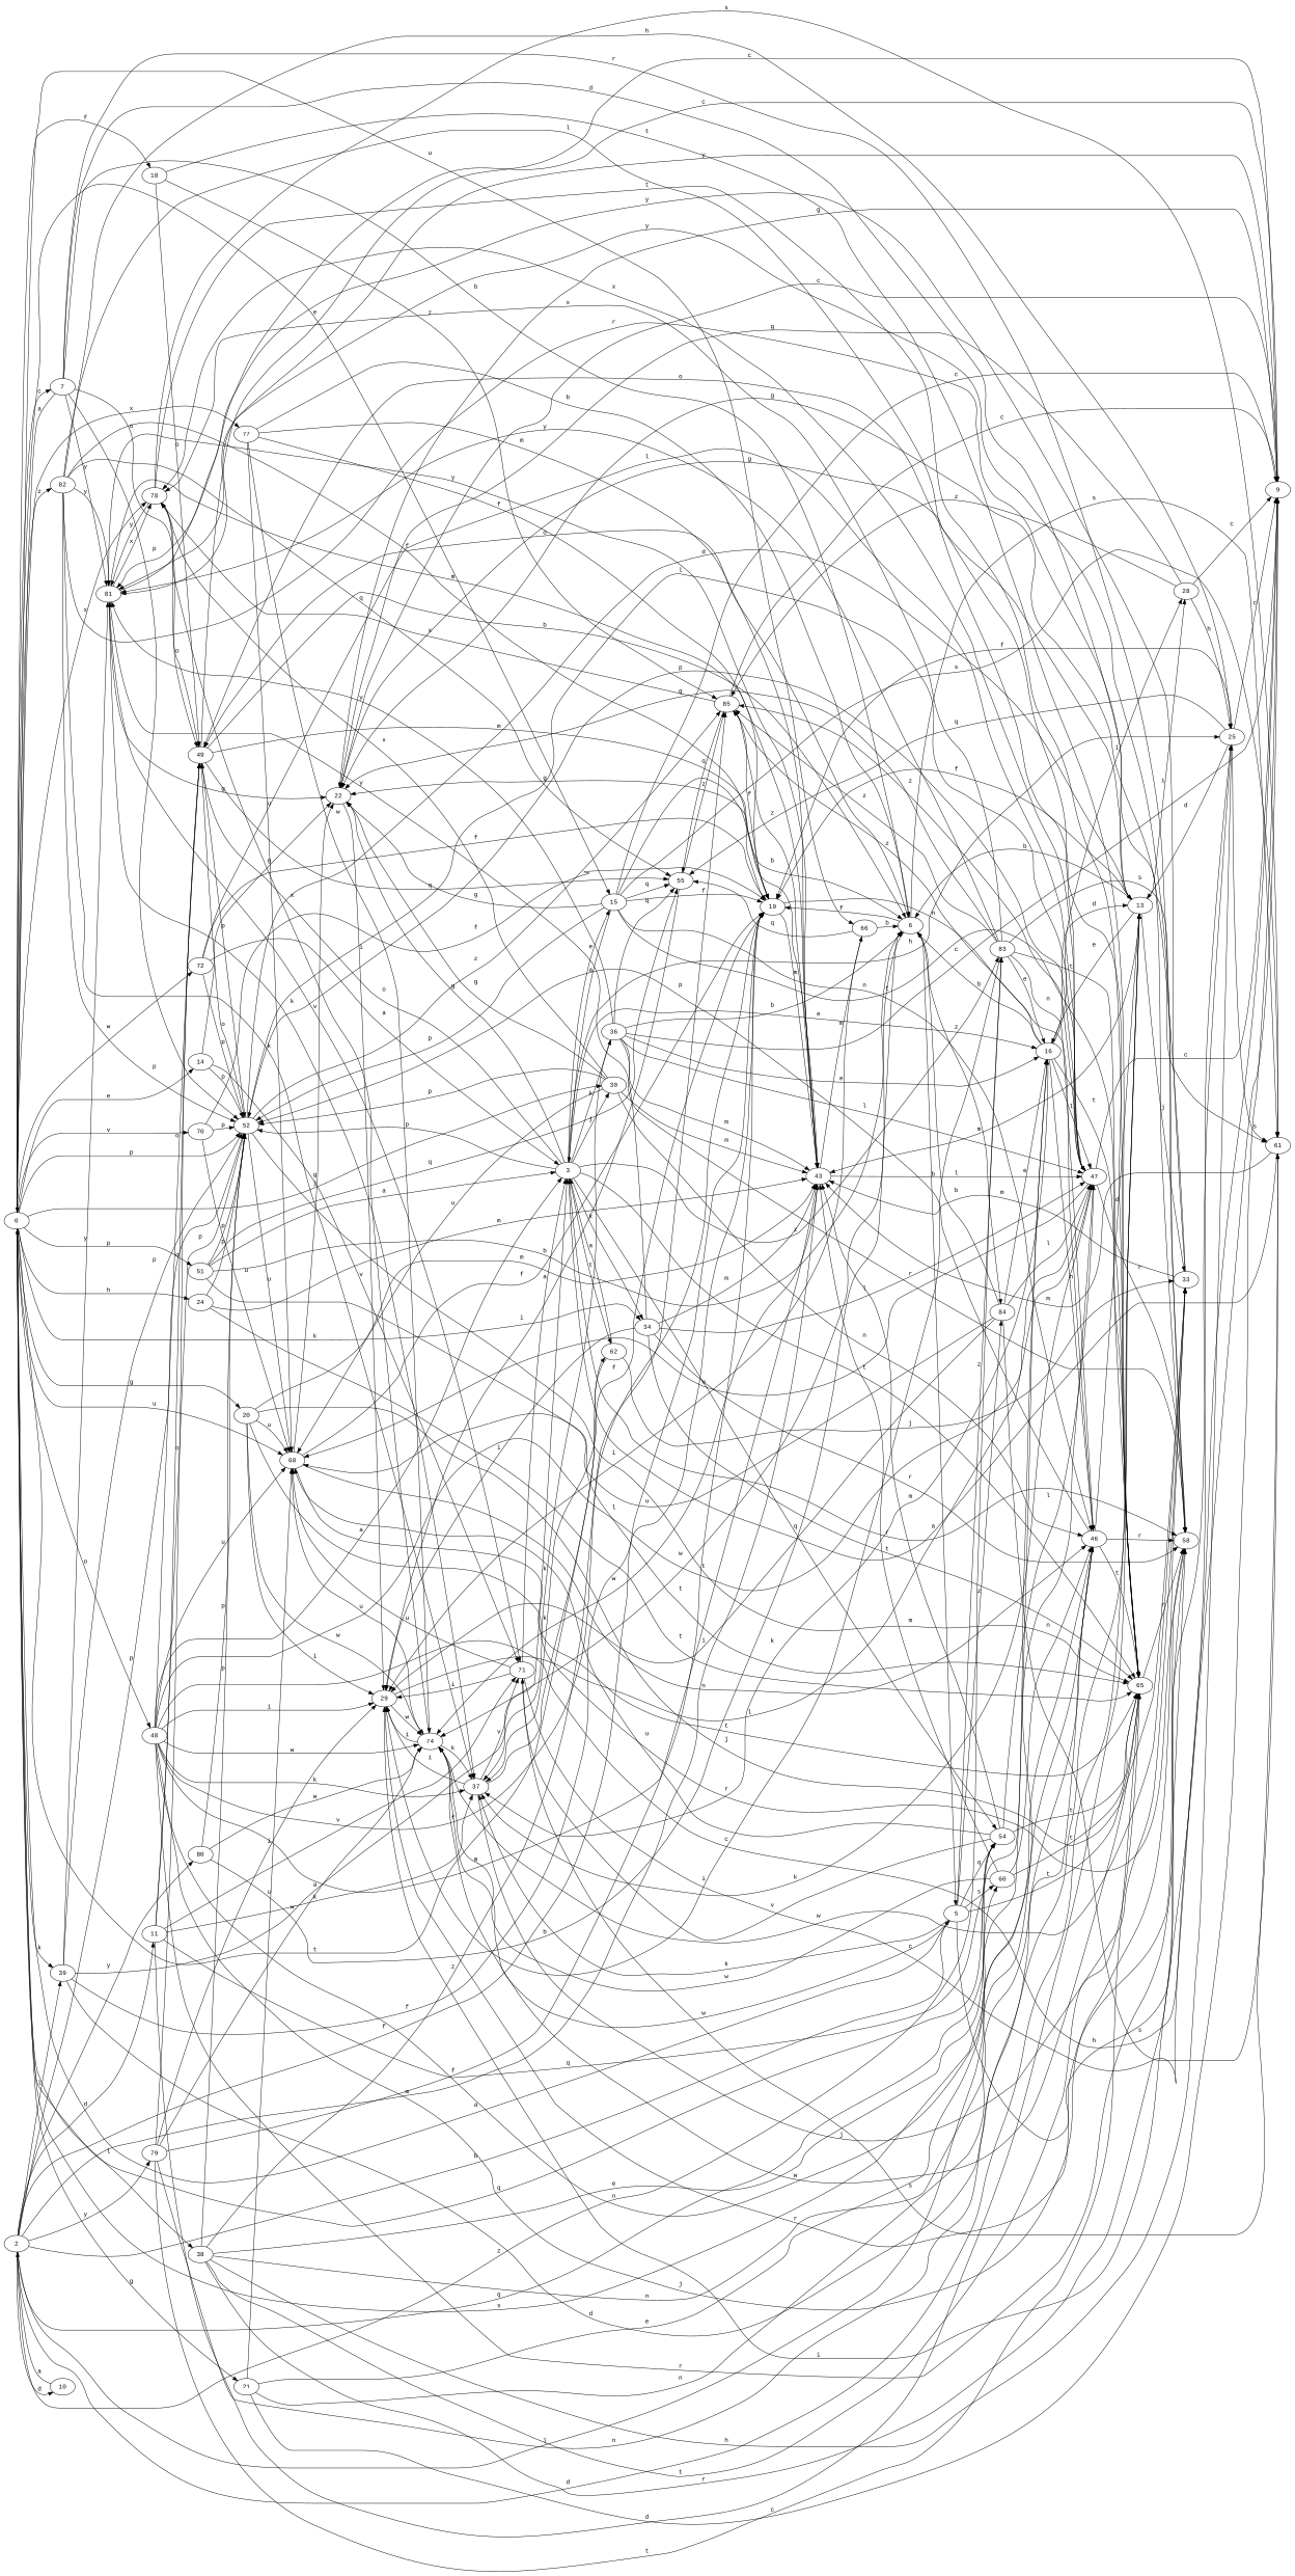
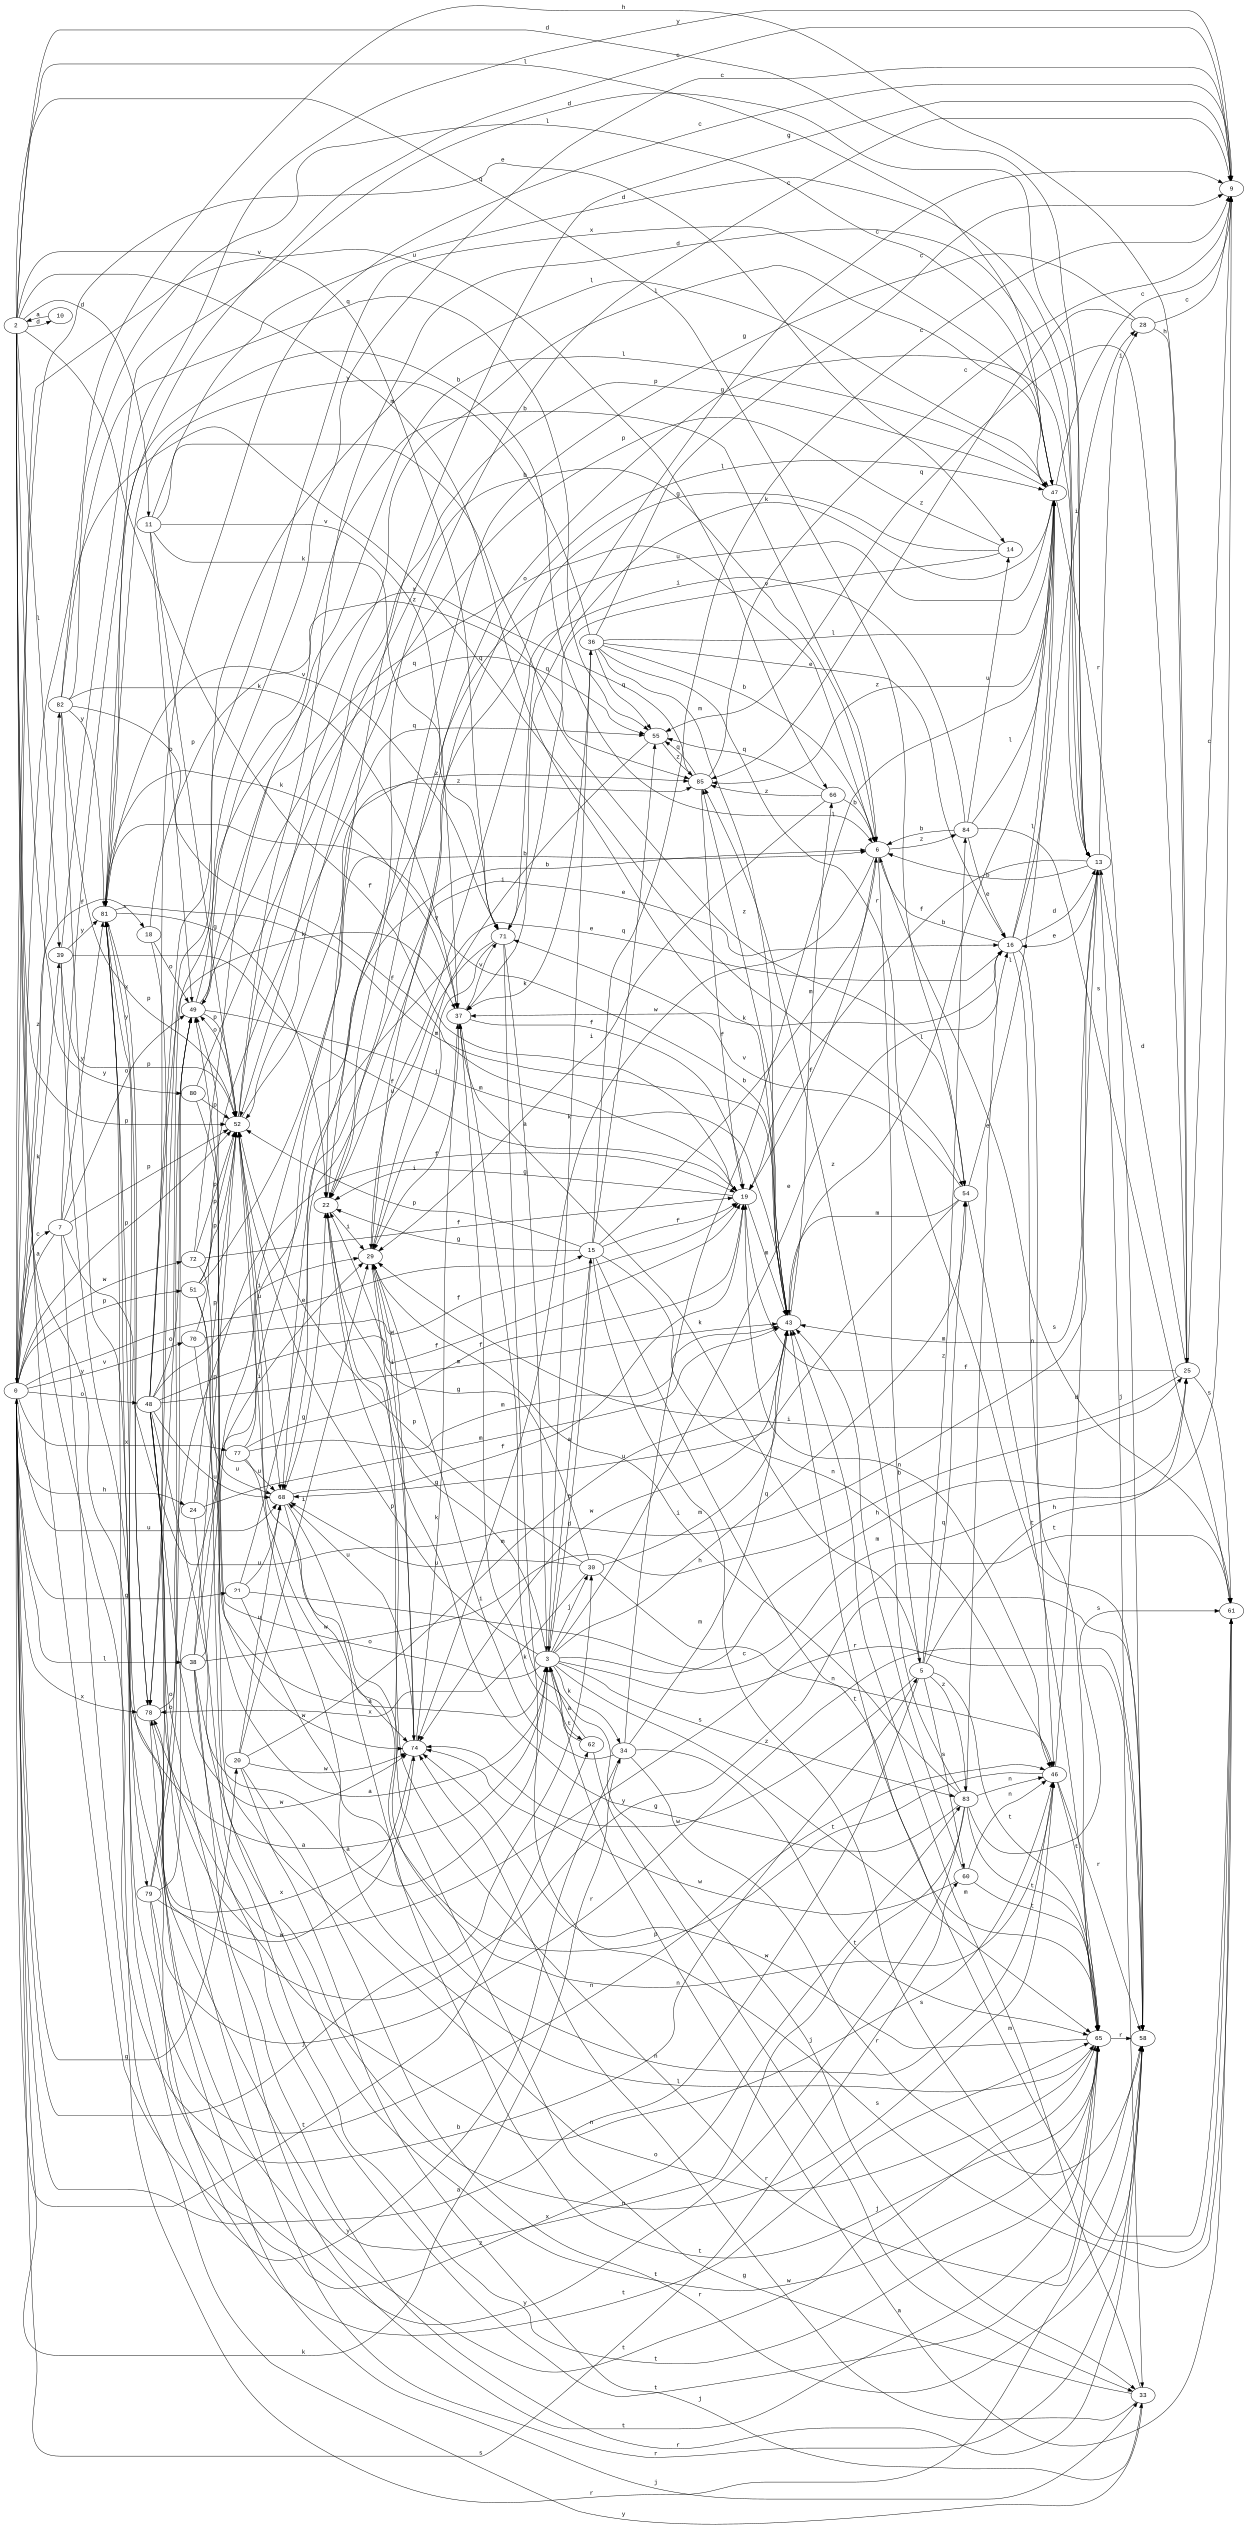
  strict digraph {
    fontname="Liberation Mono"
    rankdir=LR
    node [fontname="Liberation Mono"]
    edge [fontname="Liberation Mono"]
    0
    7
    14
    15
    18
    20
    21
    24
    30
    34
    38
    39
    48
    51
    52
    54
    60
    62
    66
    68
    70
    72
    77
    78
    82
    13
    49
    58
    6
    81
    71
    22
    19
    3
    65
    61
    9
    46
    55
    85
    43
    74
    33
    29
    16
    n46 [label=47]
    25
    37
    2
    5
    10
    11
    79
    80
    83
    84
    28
    36
    0 -> 7 [label=c]
    0 -> 14 [label=e]
    0 -> 15 [label=e]
    0 -> 18 [label=f]
    0 -> 20 [label=g]
    0 -> 21 [label=g]
    0 -> 24 [label=h]
    0 -> 30 [label=j]
    0 -> 34 [label=k]
    0 -> 38 [label=l]
    0 -> 39 [label=k]
    0 -> 48 [label=o]
    0 -> 51 [label=p]
    0 -> 52 [label=p]
    0 -> 54 [label=q]
    0 -> 60 [label=s]
    0 -> 62 [label=t]
    0 -> 66 [label=u]
    0 -> 68 [label=u]
    0 -> 70 [label=v]
    0 -> 72 [label=w]
    0 -> 77 [label=x]
    0 -> 78 [label=x]
    0 -> 82 [label=z]
    7 -> 0 [label=a]
    7 -> 52 [label=p]
    7 -> 13 [label=d]
    7 -> 49 [label=o]
    7 -> 58 [label=r]
    7 -> 6 [label=b]
    7 -> 81 [label=y]
    14 -> 52 [label=p]
    14 -> 71 [label=v]
    14 -> 22 [label=g]
    15 -> 52 [label=p]
    15 -> 6 [label=b]
    15 -> 22 [label=g]
    15 -> 19 [label=f]
    15 -> 3 [label=a]
    15 -> 65 [label=t]
    15 -> 61 [label=s]
    15 -> 9 [label=c]
    15 -> 46 [label=n]
    15 -> 55 [label=q]
    18 -> 49 [label=o]
    18 -> 65 [label=t]
    18 -> 85 [label=z]
    20 -> 68 [label=u]
    20 -> 58 [label=r]
    20 -> 43 [label=m]
    20 -> 74 [label=w]
    20 -> 33 [label=j]
    20 -> 29 [label=i]
    21 -> 68 [label=u]
    21 -> 9 [label=c]
    21 -> 46 [label=n]
    21 -> 16 [label=e]
    24 -> 52 [label=p]
    24 -> 65 [label=t]
    24 -> 43 [label=m]
    30 -> 52 [label=p]
    30 -> 68 [label=u]
    30 -> 78 [label=x]
    30 -> 22 [label=g]
    30 -> 46 [label=n]
    30 -> 43 [label=m]
    34 -> 58 [label=r]
    34 -> 81 [label=y]
    34 -> 65 [label=t]
    34 -> 43 [label=m]
    34 -> 29 [label=i]
    34 -> n46 [label=l]
    38 -> 52 [label=p]
    38 -> 58 [label=r]
    38 -> 65 [label=t]
    38 -> 46 [label=n]
    38 -> 85 [label=z]
    38 -> 16 [label=e]
    38 -> 25 [label=h]
    39 -> 52 [label=p]
    39 -> 13 [label=d]
    39 -> 81 [label=y]
    39 -> 19 [label=f]
    39 -> 3 [label=a]
    48 -> 68 [label=u]
    48 -> 49 [label=o]
    48 -> 58 [label=r]
    48 -> 19 [label=f]
    48 -> 3 [label=a]
    48 -> 9 [label=c]
    48 -> 46 [label=n]
    48 -> 43 [label=m]
    48 -> 74 [label=w]
    48 -> 33 [label=j]
    48 -> 29 [label=i]
    48 -> n46 [label=l]
    48 -> 37 [label=k]
    51 -> 52 [label=p]
    51 -> 6 [label=b]
    51 -> 3 [label=a]
    51 -> 65 [label=t]
    51 -> 55 [label=q]
    52 -> 68 [label=u]
    52 -> 13 [label=d]
    52 -> 49 [label=o]
-   52 -> 65 [label=t]
+   52 -> 65 [label=l]
    52 -> 85 [label=z]
    52 -> n46 [label=l]
    54 -> 68 [label=u]
    54 -> 71 [label=v]
    54 -> 65 [label=t]
    54 -> 43 [label=m]
    54 -> n46 [label=l]
    60 -> 65 [label=t]
    60 -> 46 [label=n]
    60 -> 43 [label=m]
    60 -> 74 [label=w]
    62 -> 3 [label=a]
    62 -> 33 [label=j]
    62 -> 37 [label=k]
    66 -> 6 [label=b]
    66 -> 55 [label=q]
    66 -> 29 [label=i]
    68 -> 22 [label=g]
    68 -> 19 [label=f]
    68 -> 65 [label=t]
    68 -> 46 [label=n]
    70 -> 52 [label=p]
    70 -> 68 [label=u]
    70 -> 19 [label=f]
    72 -> 52 [label=p]
    72 -> 19 [label=f]
    72 -> 3 [label=a]
    72 -> n46 [label=l]
    77 -> 68 [label=u]
    77 -> 6 [label=b]
    77 -> 19 [label=f]
    77 -> 43 [label=m]
    77 -> 74 [label=w]
    78 -> 49 [label=o]
    78 -> 81 [label=y]
    78 -> 65 [label=t]
    78 -> 61 [label=s]
    82 -> 52 [label=p]
    82 -> 58 [label=r]
    82 -> 81 [label=y]
    82 -> 19 [label=f]
    82 -> 55 [label=q]
    82 -> n46 [label=l]
    82 -> 25 [label=h]
    82 -> 37 [label=k]
    13 -> 6 [label=b]
    13 -> 22 [label=g]
    13 -> 19 [label=f]
    13 -> 43 [label=m]
    13 -> 33 [label=j]
    13 -> 16 [label=e]
    13 -> 28 [label=i]
    49 -> 52 [label=p]
    49 -> 6 [label=b]
    49 -> 9 [label=c]
    49 -> 55 [label=q]
    49 -> 43 [label=m]
    58 -> 81 [label=y]
    6 -> 49 [label=o]
    6 -> 19 [label=f]
    6 -> 61 [label=s]
    6 -> 74 [label=w]
    6 -> 5 [label=b]
    6 -> 84 [label=z]
    81 -> 78 [label=x]
    81 -> 71 [label=v]
    81 -> 22 [label=g]
    81 -> 9 [label=c]
    81 -> 43 [label=m]
    81 -> 37 [label=k]
    71 -> 68 [label=u]
    71 -> 3 [label=a]
    71 -> 61 [label=s]
    71 -> 9 [label=c]
    71 -> 29 [label=i]
    22 -> 9 [label=c]
    22 -> 29 [label=i]
    19 -> 22 [label=g]
    19 -> 46 [label=n]
    19 -> 43 [label=m]
    3 -> 15 [label=e]
    3 -> 30 [label=j]
    3 -> 34 [label=k]
    3 -> 52 [label=p]
    3 -> 54 [label=q]
    3 -> 62 [label=t]
    3 -> 49 [label=o]
    3 -> 58 [label=r]
    3 -> 22 [label=g]
    3 -> 65 [label=t]
    3 -> 16 [label=e]
    3 -> 25 [label=h]
    3 -> 83 [label=z]
    3 -> 36 [label=k]
    65 -> 49 [label=o]
    65 -> 58 [label=r]
    65 -> 74 [label=w]
    61 -> 3 [label=a]
    61 -> 43 [label=m]
    9 -> 81 [label=y]
    9 -> 22 [label=g]
    46 -> 52 [label=p]
    46 -> 13 [label=d]
    46 -> 58 [label=r]
    46 -> 65 [label=t]
    55 -> 85 [label=z]
    55 -> 29 [label=i]
    85 -> 78 [label=x]
    85 -> 19 [label=f]
    85 -> 9 [label=c]
    85 -> 55 [label=q]
    43 -> 66 [label=m]
    43 -> 81 [label=y]
    43 -> 85 [label=z]
    43 -> 74 [label=w]
    43 -> n46 [label=l]
    74 -> 68 [label=u]
    74 -> 78 [label=x]
    74 -> 29 [label=i]
    74 -> 37 [label=k]
    33 -> 81 [label=y]
    33 -> 22 [label=g]
    33 -> 43 [label=m]
    33 -> 74 [label=w]
    29 -> 58 [label=r]
    29 -> 74 [label=w]
    29 -> n46 [label=l]
    16 -> 13 [label=d]
    16 -> 6 [label=b]
    16 -> 65 [label=t]
    16 -> 46 [label=n]
-   16 -> 85 [label=z]
+   66 -> 85 [label=z]
    16 -> n46 [label=l]
    16 -> 37 [label=k]
    16 -> 28 [label=i]
    n46 -> 52 [label=p]
    n46 -> 68 [label=u]
    n46 -> 78 [label=x]
    n46 -> 58 [label=r]
    n46 -> 9 [label=c]
    n46 -> 85 [label=z]
    n46 -> 37 [label=k]
    25 -> 13 [label=d]
    25 -> 19 [label=f]
    25 -> 61 [label=s]
    25 -> 9 [label=c]
    25 -> 55 [label=q]
    25 -> 29 [label=i]
    37 -> 71 [label=v]
    37 -> 19 [label=f]
    37 -> 33 [label=j]
    37 -> 29 [label=i]
    2 -> 39 [label=l]
    2 -> 52 [label=p]
    2 -> 54 [label=q]
    2 -> 13 [label=d]
+   2 -> 71 [label=v]
    2 -> 19 [label=f]
    2 -> 43 [label=m]
    2 -> n46 [label=l]
    2 -> 5 [label=b]
    2 -> 10 [label=d]
    2 -> 11 [label=d]
    2 -> 79 [label=y]
    2 -> 80 [label=y]
    2 -> 83 [label=z]
    5 -> 0 [label=a]
    5 -> 54 [label=q]
    5 -> 60 [label=s]
    5 -> 65 [label=t]
    5 -> 74 [label=w]
    5 -> 25 [label=h]
    5 -> 37 [label=k]
    5 -> 83 [label=z]
    5 -> 84 [label=z]
    10 -> 2 [label=a]
    11 -> 52 [label=p]
    11 -> 54 [label=q]
    11 -> 13 [label=d]
    11 -> 49 [label=o]
    11 -> 71 [label=v]
    11 -> 37 [label=k]
    79 -> 49 [label=o]
    79 -> 19 [label=f]
    79 -> 65 [label=t]
    79 -> 46 [label=n]
    79 -> 74 [label=w]
    79 -> 29 [label=i]
    80 -> 52 [label=p]
    80 -> 6 [label=b]
    80 -> 74 [label=w]
    83 -> 78 [label=x]
    83 -> 81 [label=y]
    83 -> 22 [label=g]
    83 -> 65 [label=t]
    83 -> 61 [label=s]
    83 -> 46 [label=n]
    83 -> 85 [label=z]
    83 -> 29 [label=i]
    83 -> 16 [label=e]
-   84 -> 68 [label=u]
+   84 -> 14 [label=u]
    84 -> 6 [label=b]
    84 -> 61 [label=s]
    84 -> 29 [label=i]
    84 -> 16 [label=e]
    84 -> n46 [label=l]
    28 -> 22 [label=g]
    28 -> 9 [label=c]
    28 -> 85 [label=z]
    28 -> 25 [label=h]
    36 -> 58 [label=r]
    36 -> 6 [label=b]
    36 -> 81 [label=y]
    36 -> 9 [label=c]
    36 -> 55 [label=q]
    36 -> 43 [label=m]
    36 -> 16 [label=e]
    36 -> n46 [label=l]
    36 -> 37 [label=k]
  }
